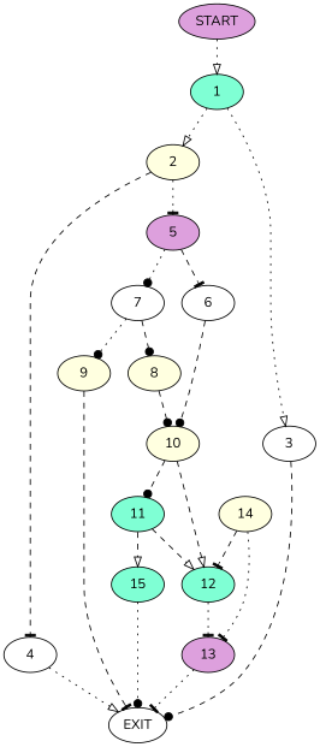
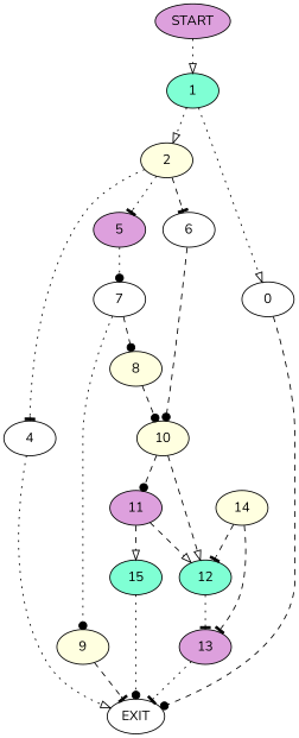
  digraph {
    fontname=Nunito
    node [fillcolor=lightyellow fontname=Nunito style=filled]
    edge [arrowhead=tee fontname=Nunito style=dashed]
    n1 [fillcolor=plum label=START]
    1 [fillcolor=aquamarine]
    2
-   3 [fillcolor=white]
+   3 [fillcolor=white label=0]
    n5 [fillcolor=white label=EXIT]
    4 [fillcolor=white]
    5 [fillcolor=plum]
    6 [fillcolor=white]
    7 [fillcolor=white]
    10
    8
    9
-   11 [fillcolor=aquamarine]
+   11 [fillcolor=plum]
    12 [fillcolor=aquamarine]
    15 [fillcolor=aquamarine]
    13 [fillcolor=plum]
    14
    n1 -> 1 [arrowhead=onormal style=dotted]
    1 -> 2 [arrowhead=onormal style=dotted]
    1 -> 3 [arrowhead=onormal style=dotted]
-   2 -> 4
+   2 -> 4 [style=dotted]
    2 -> 5 [style=dotted]
    3 -> n5 [arrowhead=dot]
    4 -> n5 [arrowhead=onormal style=dotted]
-   5 -> 6
+   2 -> 6
    5 -> 7 [arrowhead=dot style=dotted]
    6 -> 10 [arrowhead=dot]
    7 -> 8 [arrowhead=dot]
    7 -> 9 [arrowhead=dot style=dotted]
    10 -> 11 [arrowhead=dot]
    10 -> 12 [arrowhead=onormal]
    8 -> 10 [arrowhead=dot]
    9 -> n5
    11 -> 12 [arrowhead=onormal]
    11 -> 15 [arrowhead=onormal]
    12 -> 13 [style=dotted]
    15 -> n5 [arrowhead=dot style=dotted]
    13 -> n5 [style=dotted]
    14 -> 12
-   14 -> 13 [style=dotted]
+   14 -> 13
  }
